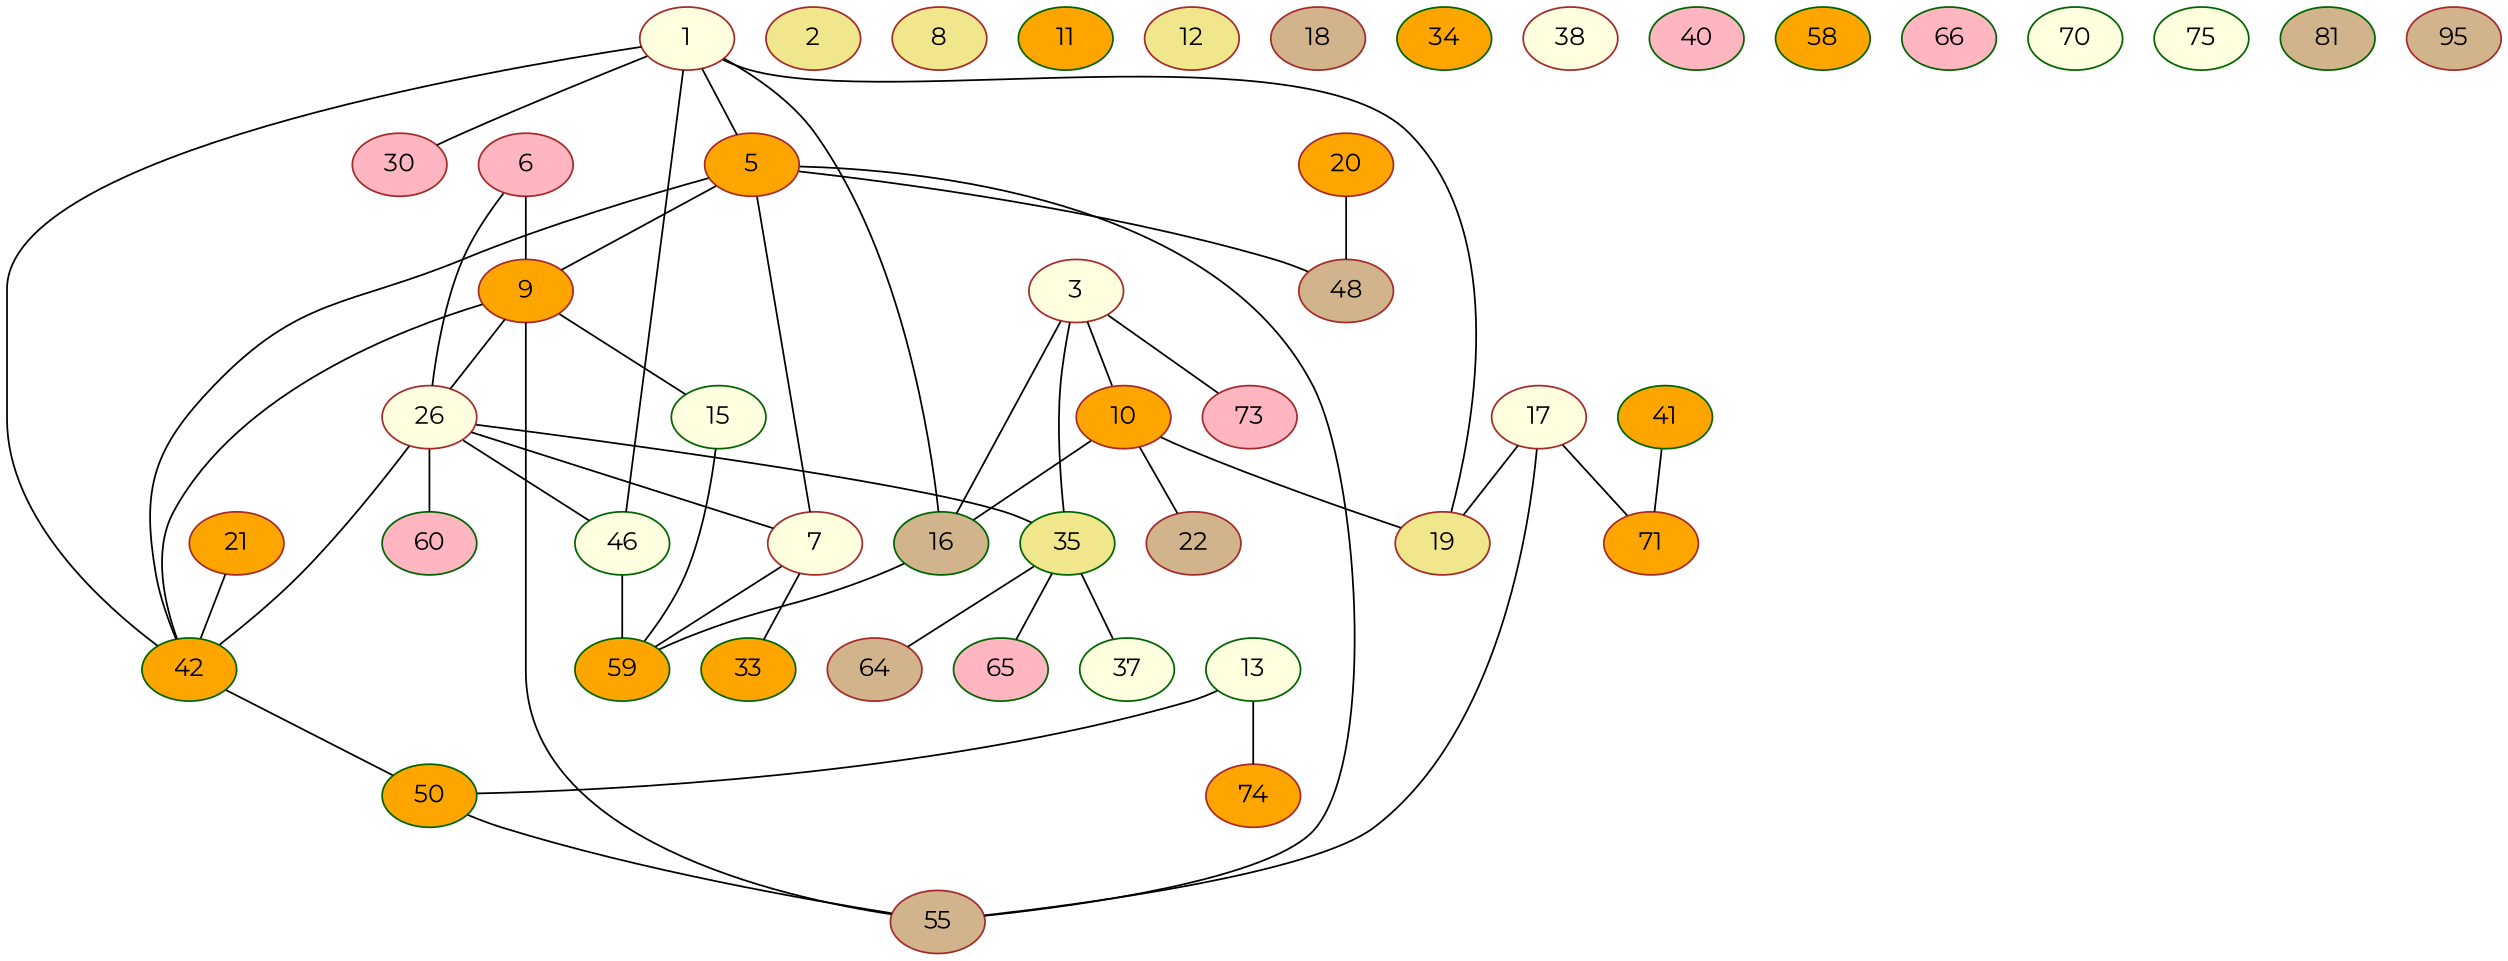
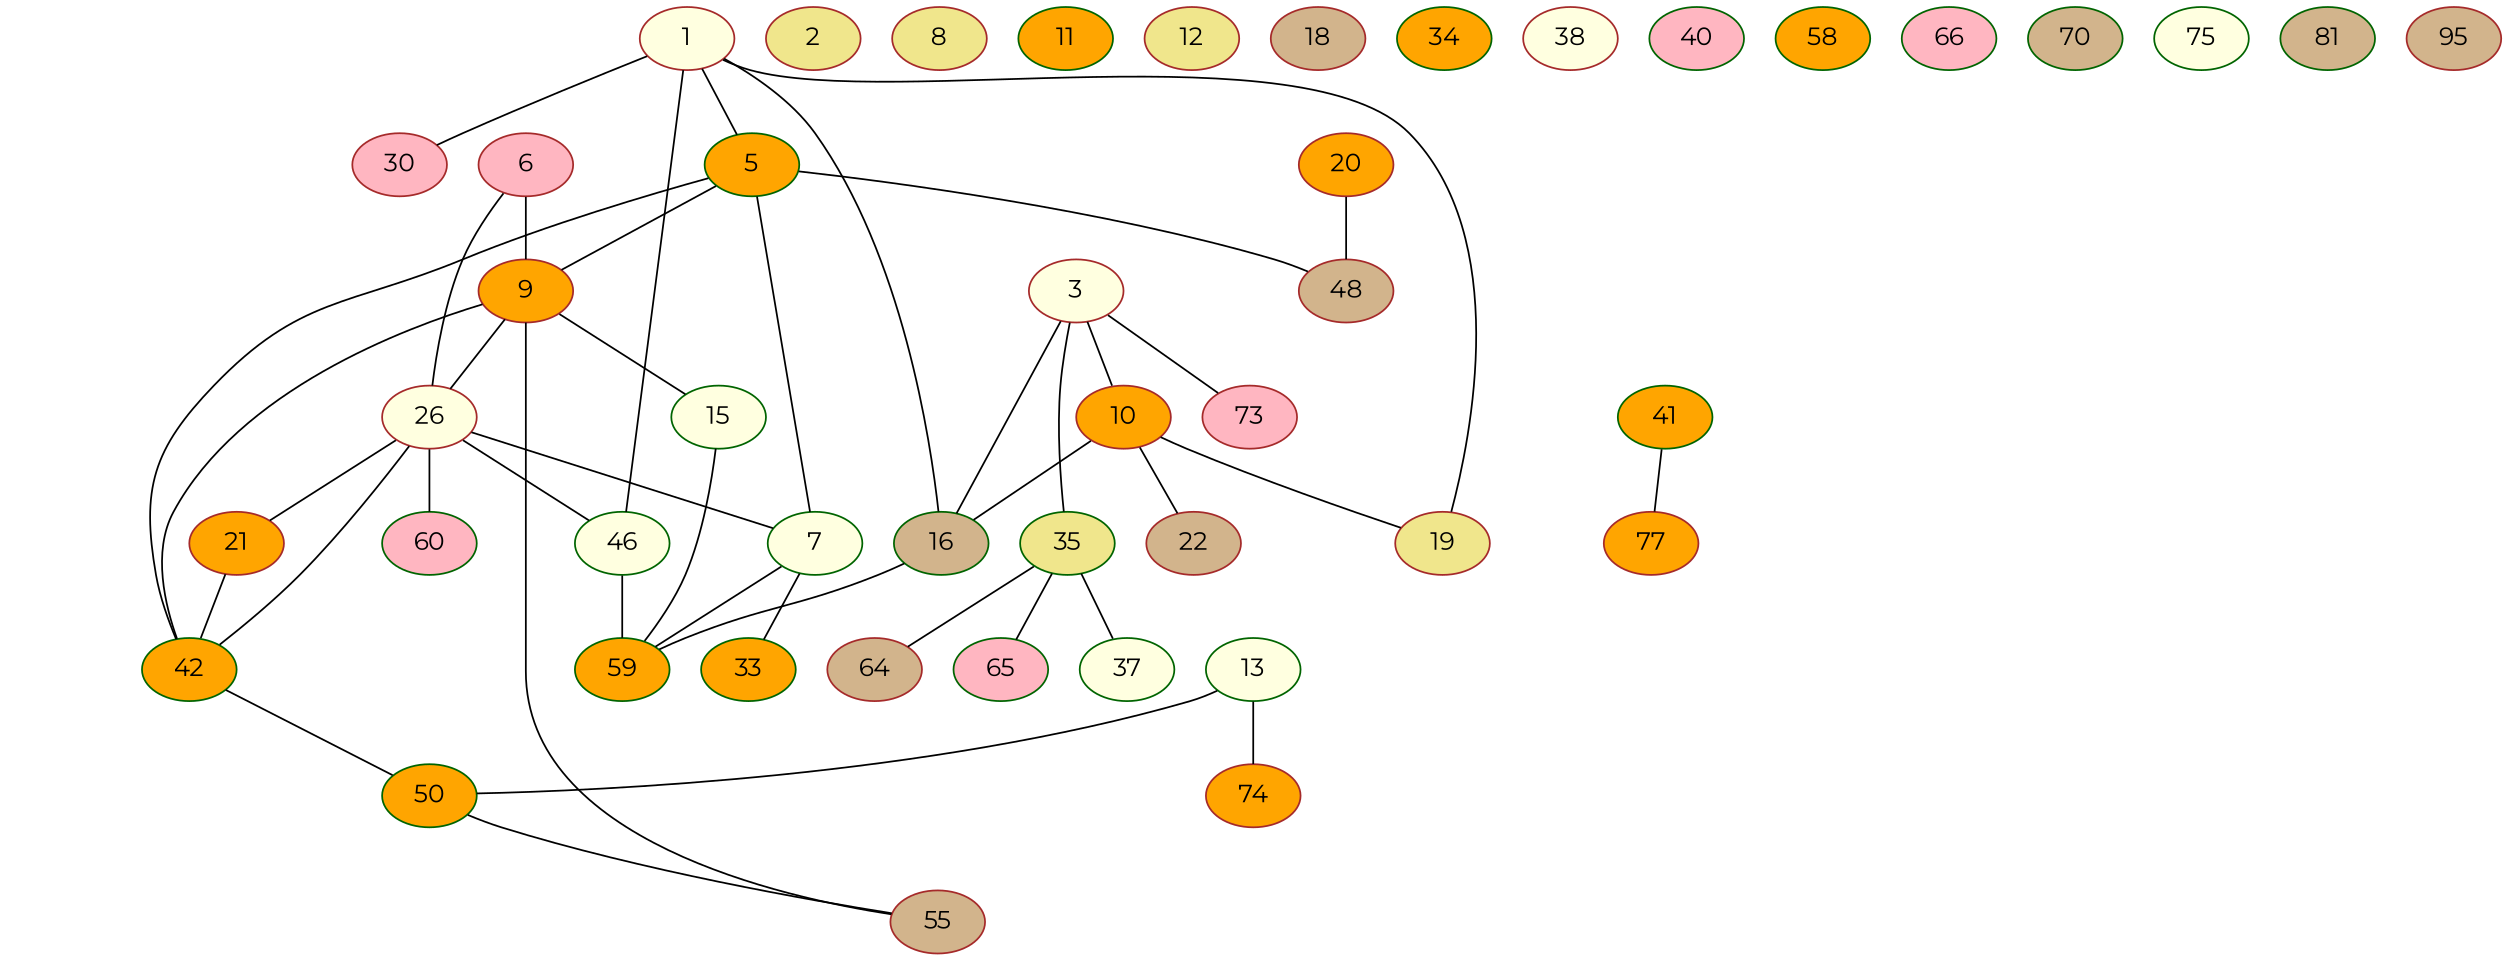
  graph {
    fontname=Montserrat
    node [color=brown fillcolor=orange fontname=Montserrat style=filled]
    edge [fontname=Montserrat]
    1 [fillcolor=lightyellow super="+4"]
-   5 [super="+32"]
+   5 [color=darkgreen super="+32"]
    16 [color=darkgreen fillcolor=tan super="+71+23"]
    19 [fillcolor=khaki super="+28+43"]
    30 [fillcolor=lightpink]
    n6 [color=darkgreen label=42 super="+82+51"]
    46 [color=darkgreen fillcolor=lightyellow]
-   7 [fillcolor=lightyellow super="+86+52+62"]
+   7 [color=darkgreen fillcolor=lightyellow super="+86+52+62"]
    9 [super="+92+68"]
    48 [fillcolor=tan super="+54+76"]
    55 [fillcolor=tan super="+61"]
    59 [color=darkgreen]
    50 [color=darkgreen]
    2 [fillcolor=khaki]
    3 [fillcolor=lightyellow super="+67"]
    10 [super="+42+25"]
    35 [color=darkgreen fillcolor=khaki super="+44+80+94"]
    73 [fillcolor=lightpink]
    22 [fillcolor=tan]
    37 [color=darkgreen fillcolor=lightyellow]
    64 [fillcolor=tan]
    65 [color=darkgreen fillcolor=lightpink]
    33 [color=darkgreen super="+63"]
    26 [fillcolor=lightyellow super="+31+78"]
    15 [color=darkgreen fillcolor=lightyellow super="+53"]
    6 [fillcolor=lightpink super="+36+87+39"]
    60 [color=darkgreen fillcolor=lightpink super="+79"]
    8 [fillcolor=khaki]
    11 [color=darkgreen]
    12 [fillcolor=khaki super="+84"]
    13 [color=darkgreen fillcolor=lightyellow super="+27"]
    74
-   17 [fillcolor=lightyellow super="+72+47"]
-   77 [label=71]
+   77
    18 [fillcolor=tan]
    20
    21
    34 [color=darkgreen super="+56"]
    38 [fillcolor=lightyellow super="+91+57"]
    40 [color=darkgreen fillcolor=lightpink]
    41 [color=darkgreen]
    58 [color=darkgreen]
    66 [color=darkgreen fillcolor=lightpink]
-   70 [color=darkgreen fillcolor=lightyellow]
+   70 [color=darkgreen fillcolor=tan]
    75 [color=darkgreen fillcolor=lightyellow]
    81 [color=darkgreen fillcolor=tan]
    95 [fillcolor=tan]
    1 -- 5
    1 -- 16
    1 -- 19
    1 -- 30
-   1 -- n6
    1 -- 46
    5 -- n6
    5 -- 7
    5 -- 9
    5 -- 48
-   5 -- 55
    16 -- 59
    n6 -- 50
    46 -- 59
    7 -- 59
    7 -- 33
    9 -- n6
    9 -- 55
    9 -- 26
    9 -- 15
    50 -- 55
    3 -- 16
    3 -- 10
    3 -- 35
    3 -- 73
    10 -- 16
    10 -- 19
    10 -- 22
    35 -- 37
    35 -- 64
    35 -- 65
    26 -- n6
    26 -- 46
    26 -- 7
-   26 -- 35
+   26 -- 21
    26 -- 60
    15 -- 59
    6 -- 9
    6 -- 26
    13 -- 50
    13 -- 74
-   17 -- 19
-   17 -- 55
-   17 -- 77
    20 -- 48
    21 -- n6
    41 -- 77
  }
